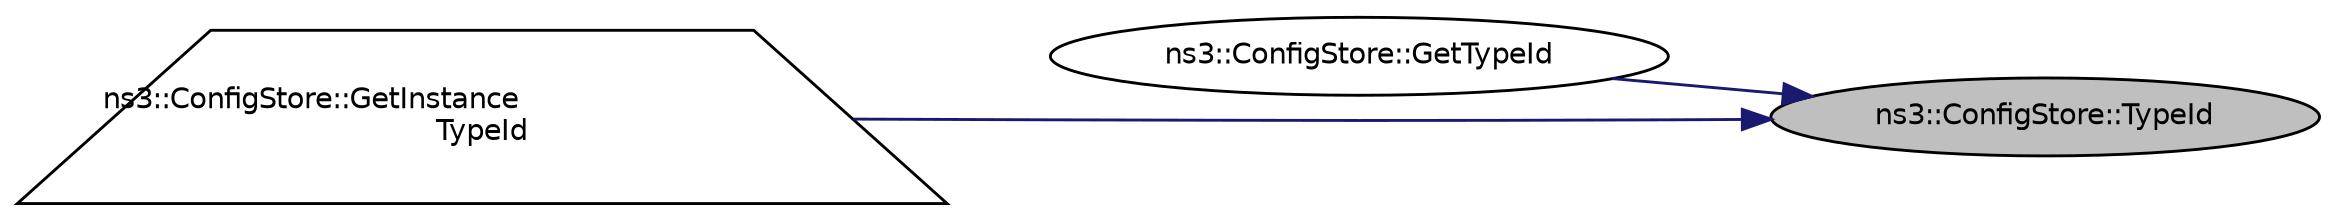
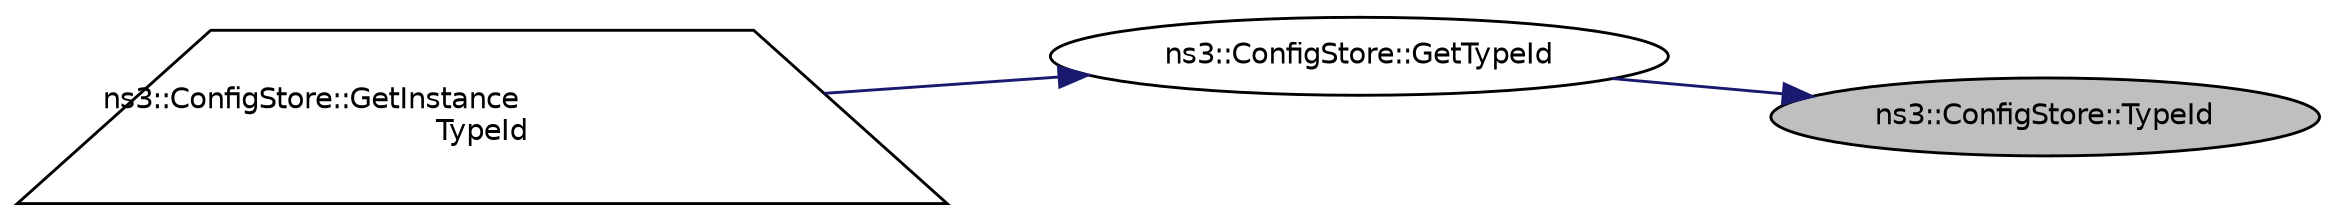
  digraph {
    rankdir=RL
    node [color=black fillcolor=white fontname=Helvetica fontsize=10 shape=ellipse style=filled]
    edge [color=midnightblue dir=back fontname=Helvetica fontsize=10 labelfontname=Helvetica labelfontsize=10 style=solid]
    n1 [fillcolor=grey75 fontcolor=black height=0.2 label="ns3::ConfigStore::TypeId" width=0.4]
    n2 [height=0.2 label="ns3::ConfigStore::GetTypeId" width=0.4]
    n3 [height=0.2 label="ns3::ConfigStore::GetInstance\lTypeId" shape=trapezium width=0.4]
    n1 -> n2
-   n1 -> n3
+   n2 -> n3
  }
